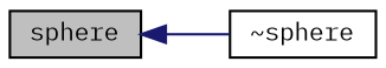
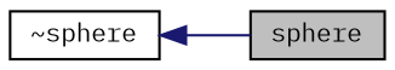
  digraph {
    rankdir=LR
    fontname="IBM Plex Mono"
    node [color=black fontname="IBM Plex Mono" fontsize=10 shape=record]
    n1 [fillcolor=grey75 fontcolor=black height=0.2 label=sphere style=filled width=0.4]
    n2 [height=0.2 label="~sphere" width=0.4]
-   n1 -> n2 [color=midnightblue dir=back fontname="IBM Plex Mono" fontsize=10 labelfontname=Helvetica labelfontsize=10 style=solid]
+   n2 -> n1 [color=midnightblue dir=back fontname="IBM Plex Mono" fontsize=10 labelfontname=Helvetica labelfontsize=10 style=solid]
  }
